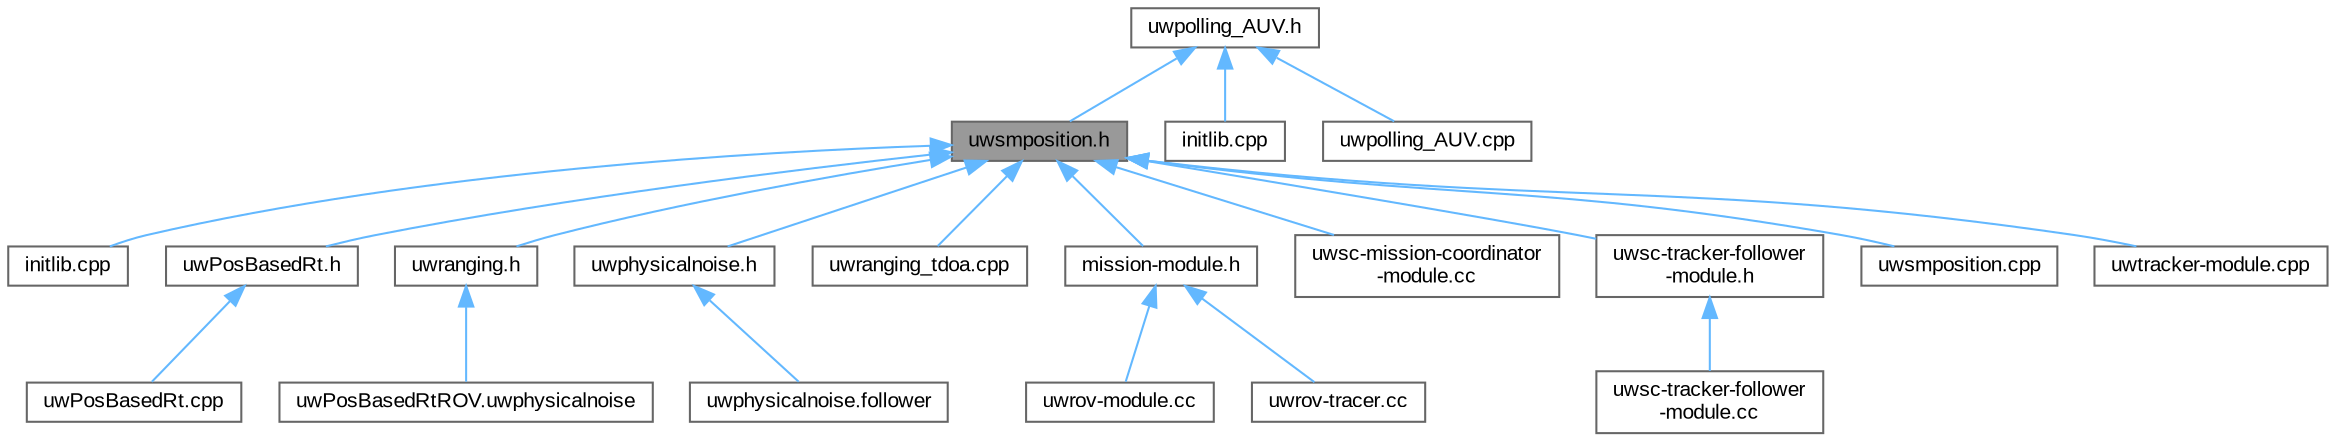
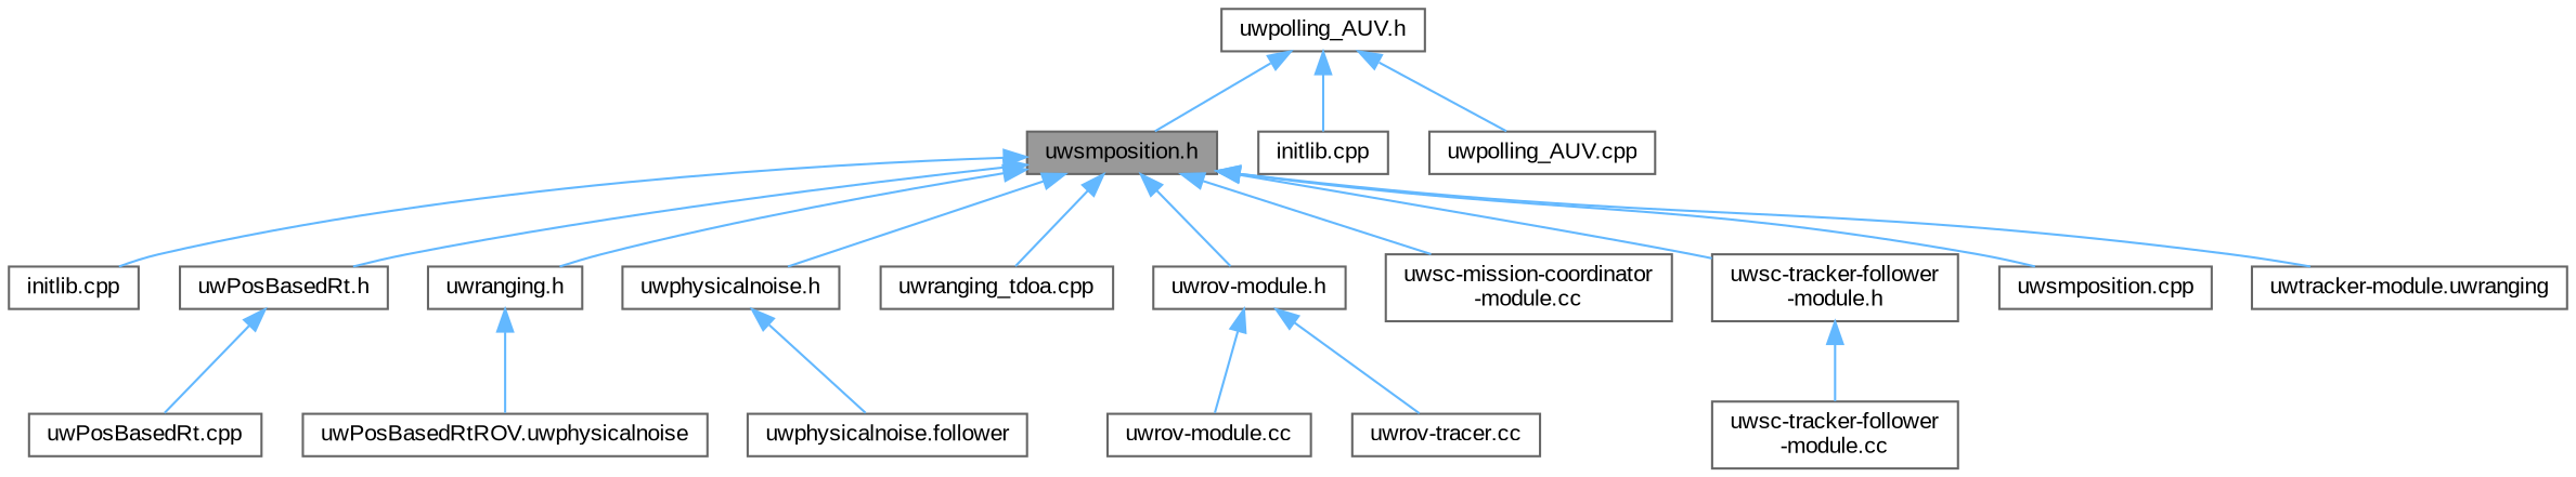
  digraph {
    fontname="Liberation Sans"
    node [color=grey40 fillcolor=white fontname="Liberation Sans" fontsize=10 shape=box style=filled]
    edge [color=steelblue1 dir=back fontname="Liberation Sans" fontsize=10 labelfontname=Helvetica labelfontsize=10 style=solid]
    n1 [color=gray40 fillcolor=grey60 fontcolor=black height=0.2 label="uwsmposition.h" width=0.4]
    n2 [height=0.2 label="initlib.cpp" width=0.4]
    n3 [height=0.2 label="uwPosBasedRt.h" width=0.4]
    n4 [height=0.2 label="uwranging.h" width=0.4]
    n5 [height=0.2 label="uwphysicalnoise.h" width=0.4]
    n6 [height=0.2 label="uwranging_tdoa.cpp" width=0.4]
-   n7 [height=0.2 label="mission-module.h" width=0.4]
+   n7 [height=0.2 label="uwrov-module.h" width=0.4]
    n8 [height=0.2 label="uwsc-mission-coordinator\l-module.cc" width=0.4]
    n9 [height=0.2 label="uwsc-tracker-follower\l-module.h" width=0.4]
    n10 [height=0.2 label="uwsmposition.cpp" width=0.4]
-   n11 [height=0.2 label="uwtracker-module.cpp" width=0.4]
+   n11 [height=0.2 label="uwtracker-module.uwranging" width=0.4]
    n12 [height=0.2 label="uwPosBasedRt.cpp" width=0.4]
    n13 [height=0.2 label="uwPosBasedRtROV.uwphysicalnoise" width=0.4]
    n14 [height=0.2 label="uwphysicalnoise.follower" width=0.4]
    n15 [height=0.2 label="uwpolling_AUV.h" width=0.4]
    n16 [height=0.2 label="initlib.cpp" width=0.4]
    n17 [height=0.2 label="uwpolling_AUV.cpp" width=0.4]
    n18 [height=0.2 label="uwrov-module.cc" width=0.4]
    n19 [height=0.2 label="uwrov-tracer.cc" width=0.4]
    n20 [height=0.2 label="uwsc-tracker-follower\l-module.cc" width=0.4]
    n1 -> n2
    n1 -> n3
    n1 -> n4
    n1 -> n5
    n1 -> n6
    n1 -> n7
    n1 -> n8
    n1 -> n9
    n1 -> n10
    n1 -> n11
    n3 -> n12
    n4 -> n13
    n5 -> n14
    n7 -> n18
    n7 -> n19
    n9 -> n20
    n15 -> n1
    n15 -> n16
    n15 -> n17
  }
